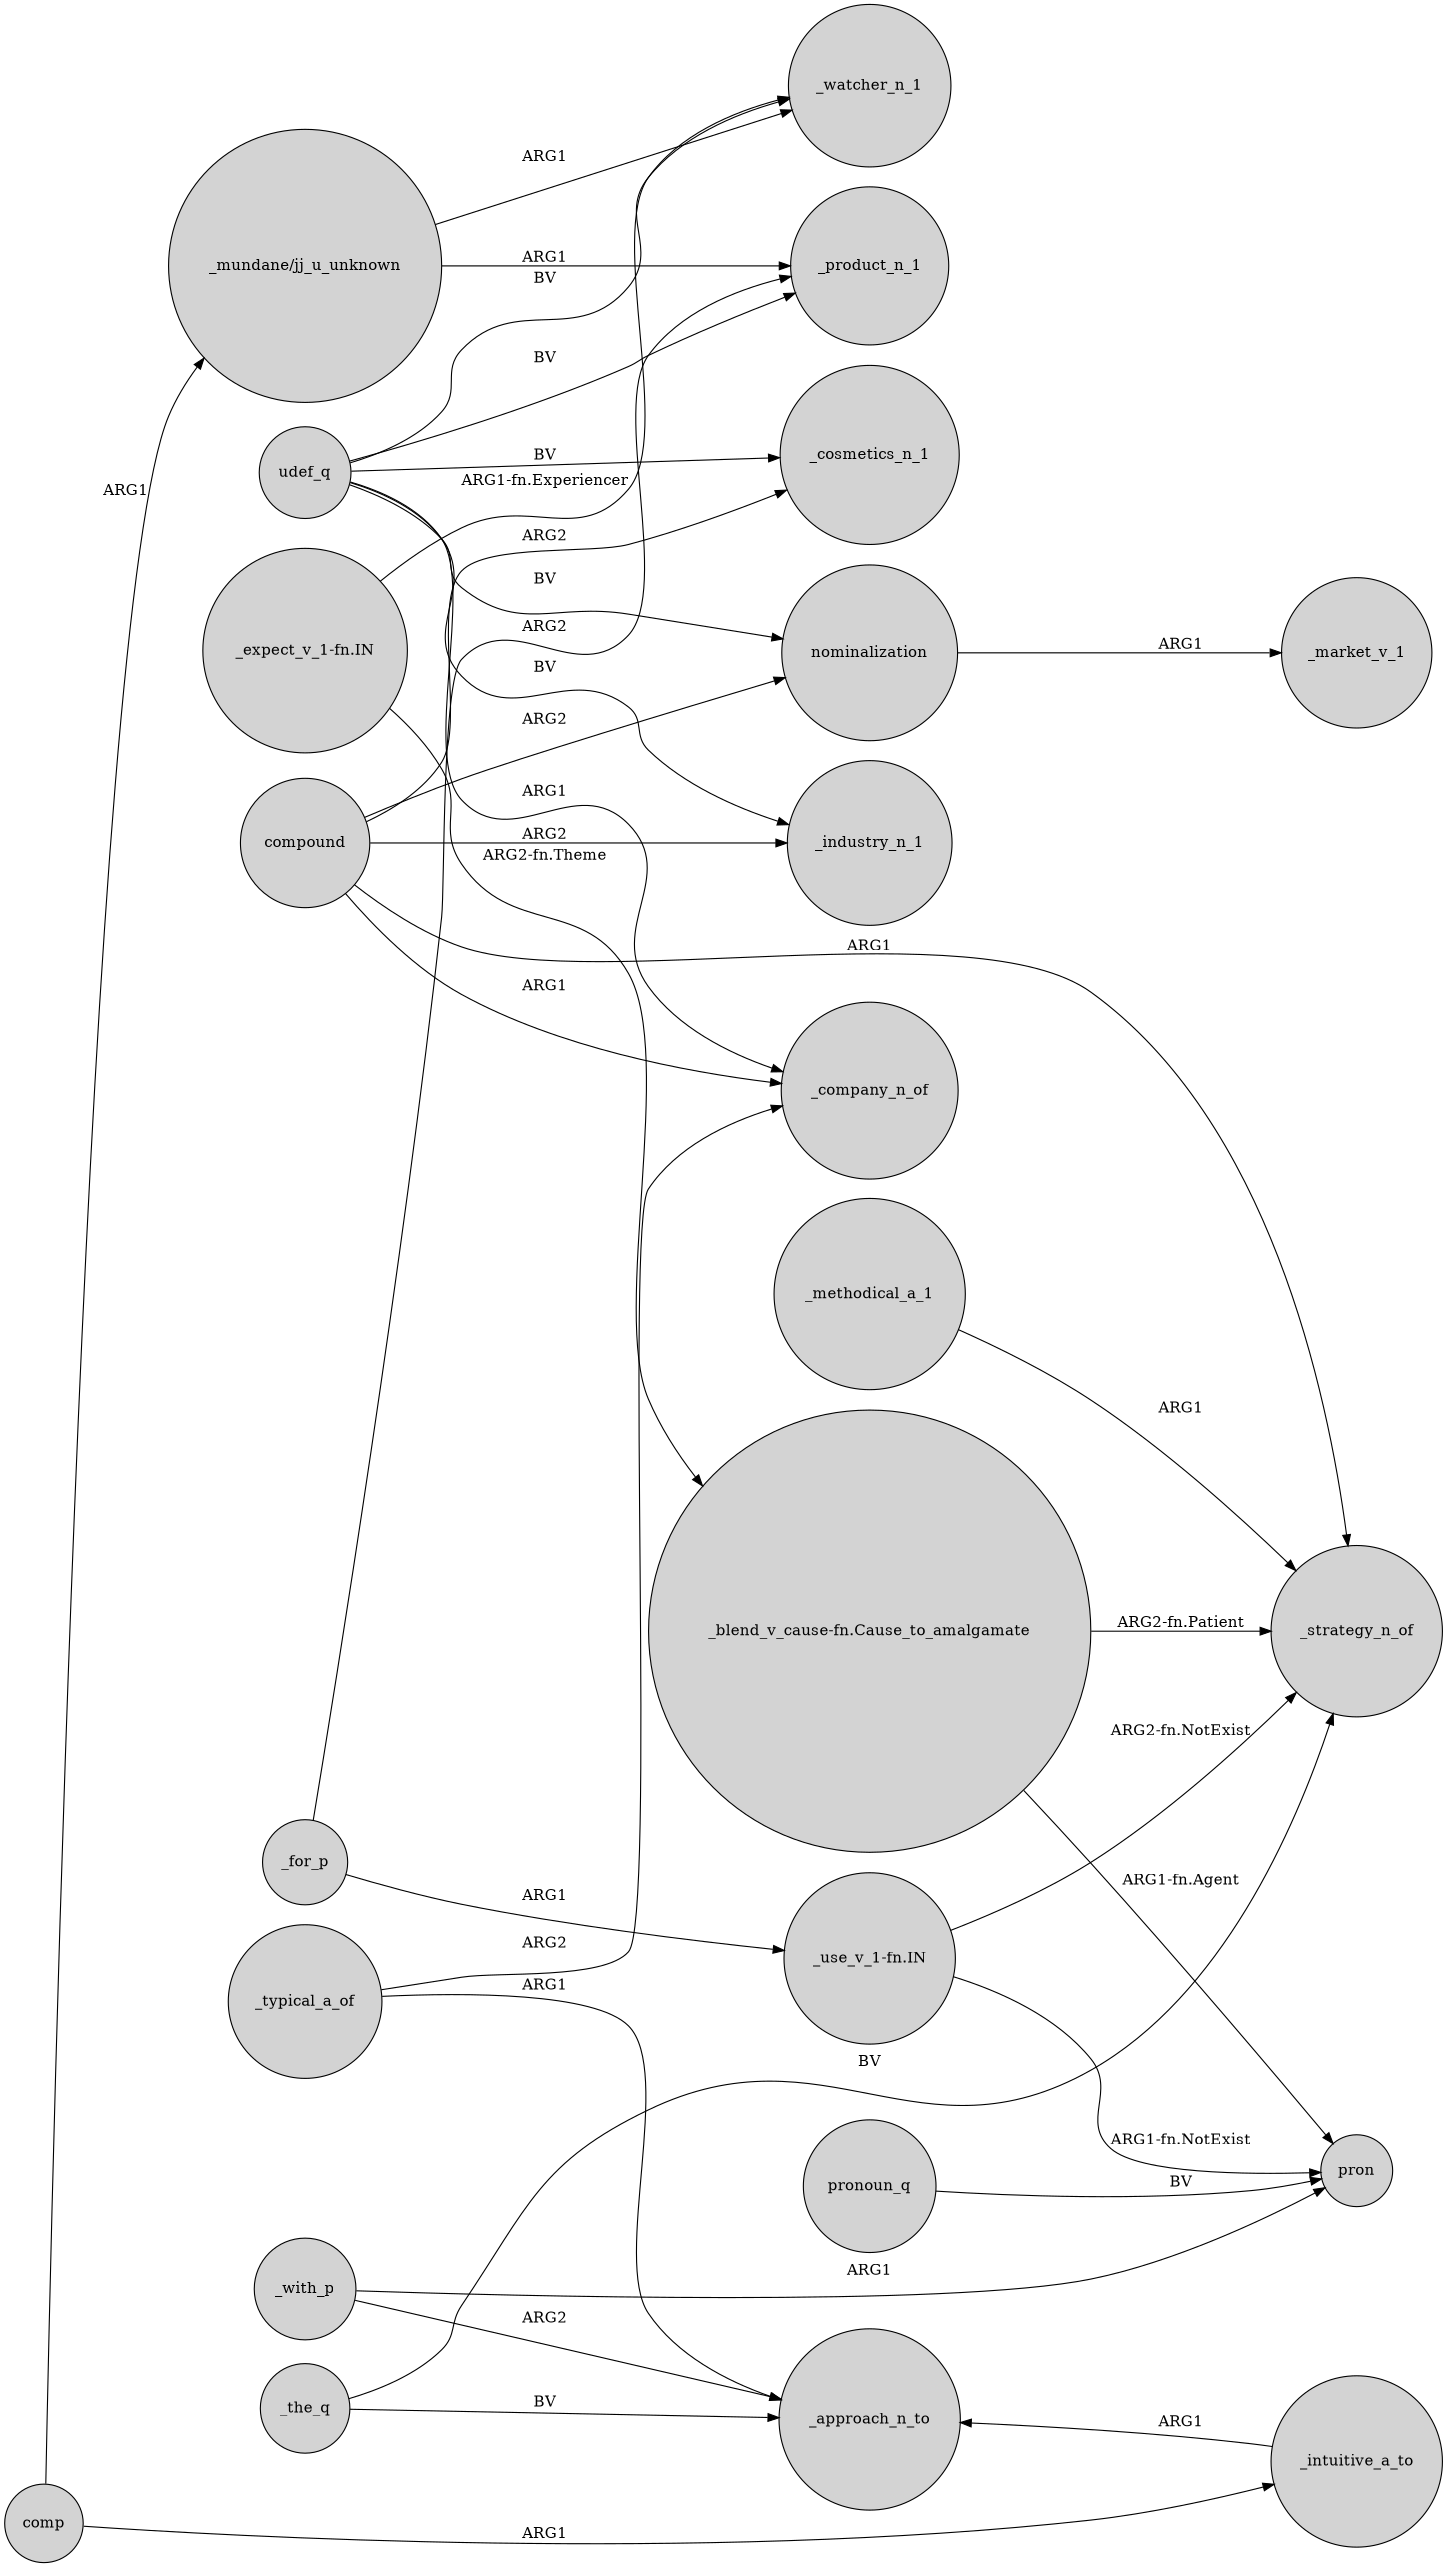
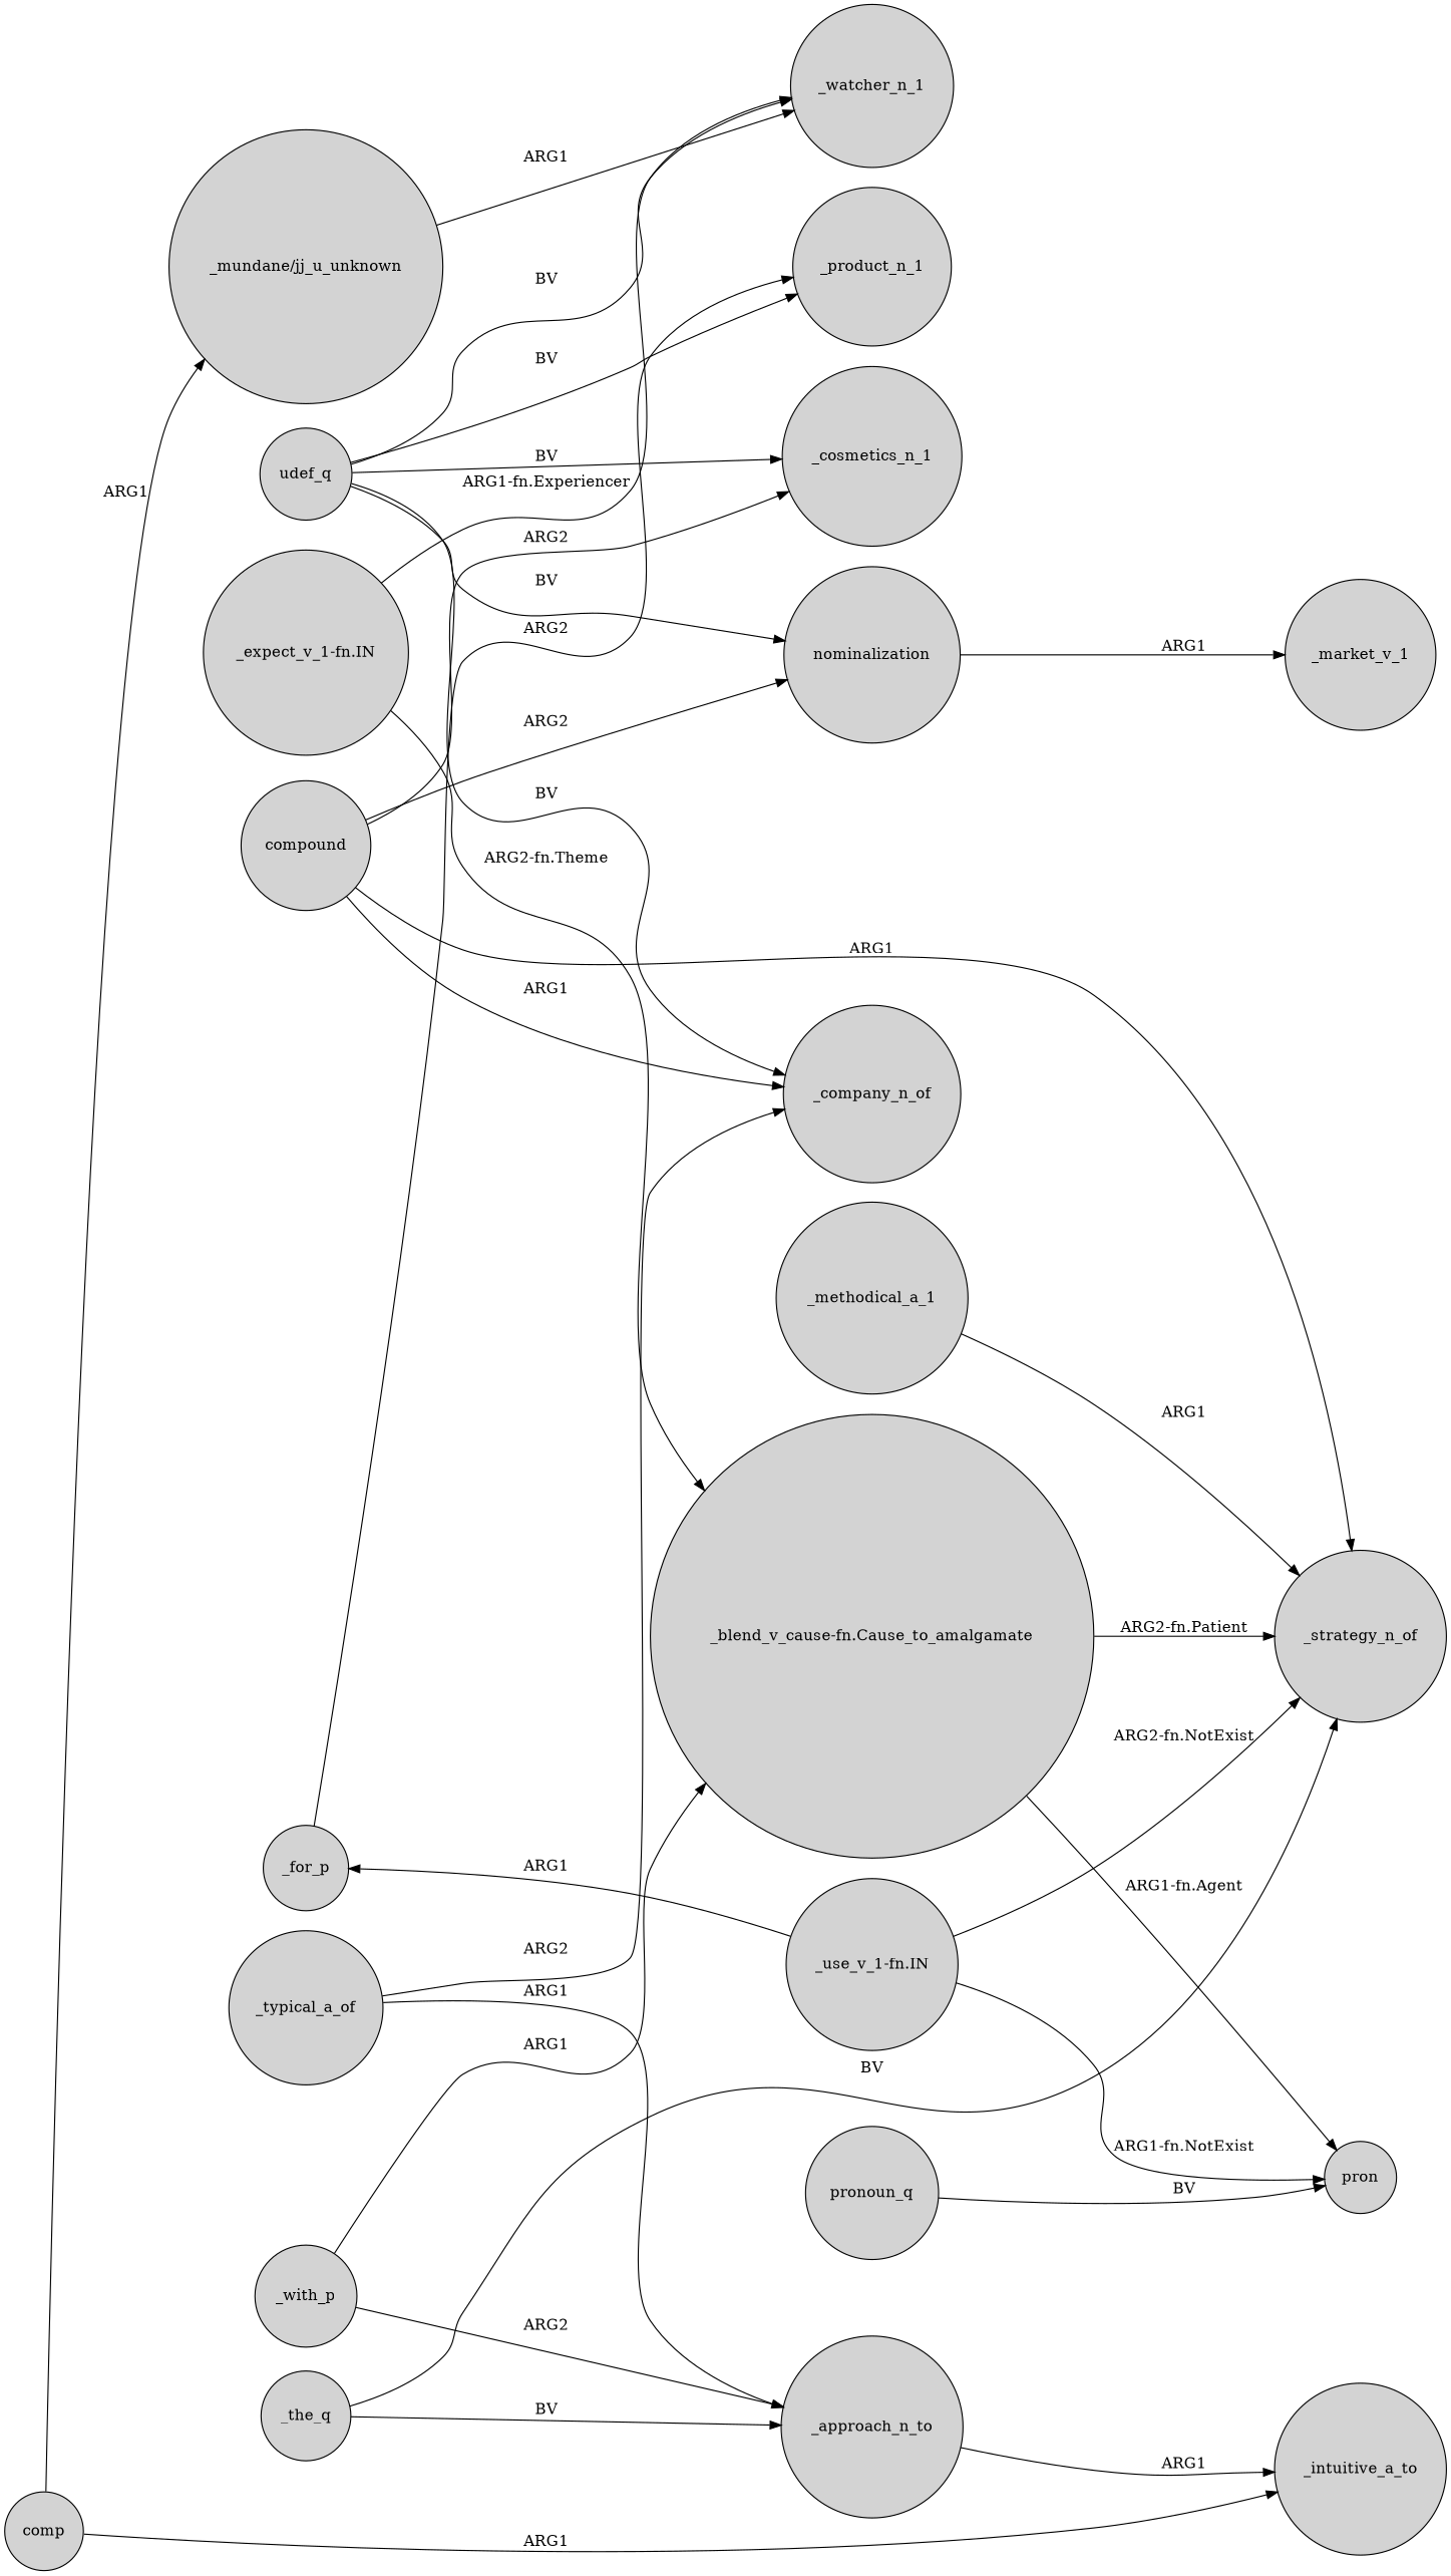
  digraph {
    rankdir=LR
    node [shape=circle style=filled]
    udef_q
    _watcher_n_1
    nominalization
    _product_n_1
    _company_n_of
-   _industry_n_1
    _cosmetics_n_1
    _market_v_1
    compound
    _strategy_n_of
    "_blend_v_cause-fn.Cause_to_amalgamate"
    pron
    _for_p
    "_use_v_1-fn.IN"
    _typical_a_of
    _approach_n_to
    _the_q
    _intuitive_a_to
    _methodical_a_1
    _with_p
    comp
    "_mundane/jj_u_unknown"
    pronoun_q
    "_expect_v_1-fn.IN"
    udef_q -> _watcher_n_1 [label=BV]
    udef_q -> nominalization [label=BV]
    udef_q -> _product_n_1 [label=BV]
-   udef_q -> _company_n_of [label=ARG1]
-   udef_q -> _industry_n_1 [label=BV]
+   udef_q -> _company_n_of [label=BV]
    udef_q -> _cosmetics_n_1 [label=BV]
    nominalization -> _market_v_1 [label=ARG1]
    compound -> nominalization [label=ARG2]
    compound -> _company_n_of [label=ARG1]
-   compound -> _industry_n_1 [label=ARG2]
    compound -> _cosmetics_n_1 [label=ARG2]
    compound -> _strategy_n_of [label=ARG1]
    "_blend_v_cause-fn.Cause_to_amalgamate" -> _strategy_n_of [label="ARG2-fn.Patient"]
    "_blend_v_cause-fn.Cause_to_amalgamate" -> pron [label="ARG1-fn.Agent"]
    _for_p -> _product_n_1 [label=ARG2]
-   _for_p -> "_use_v_1-fn.IN" [label=ARG1]
+   "_use_v_1-fn.IN" -> _for_p [label=ARG1]
    "_use_v_1-fn.IN" -> _strategy_n_of [label="ARG2-fn.NotExist"]
    "_use_v_1-fn.IN" -> pron [label="ARG1-fn.NotExist"]
    _typical_a_of -> _company_n_of [label=ARG2]
    _typical_a_of -> _approach_n_to [label=ARG1]
    _the_q -> _strategy_n_of [label=BV]
    _the_q -> _approach_n_to [label=BV]
-   _intuitive_a_to -> _approach_n_to [label=ARG1]
+   _approach_n_to -> _intuitive_a_to [label=ARG1]
    _methodical_a_1 -> _strategy_n_of [label=ARG1]
-   _with_p -> pron [label=ARG1]
+   _with_p -> "_blend_v_cause-fn.Cause_to_amalgamate" [label=ARG1]
    _with_p -> _approach_n_to [label=ARG2]
    comp -> _intuitive_a_to [label=ARG1]
    comp -> "_mundane/jj_u_unknown" [label=ARG1]
    "_mundane/jj_u_unknown" -> _watcher_n_1 [label=ARG1]
-   "_mundane/jj_u_unknown" -> _product_n_1 [label=ARG1]
    pronoun_q -> pron [label=BV]
    "_expect_v_1-fn.IN" -> _watcher_n_1 [label="ARG1-fn.Experiencer"]
    "_expect_v_1-fn.IN" -> "_blend_v_cause-fn.Cause_to_amalgamate" [label="ARG2-fn.Theme"]
  }
